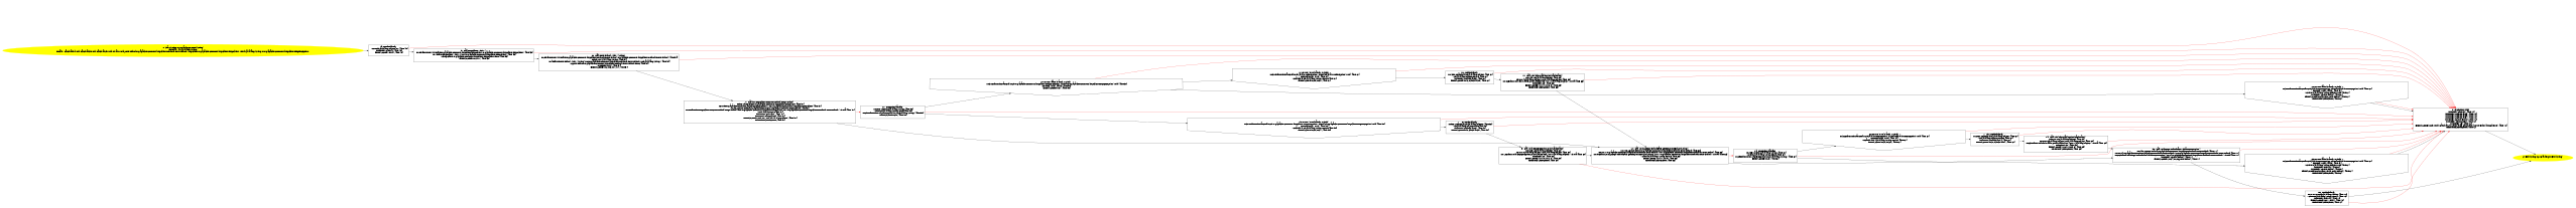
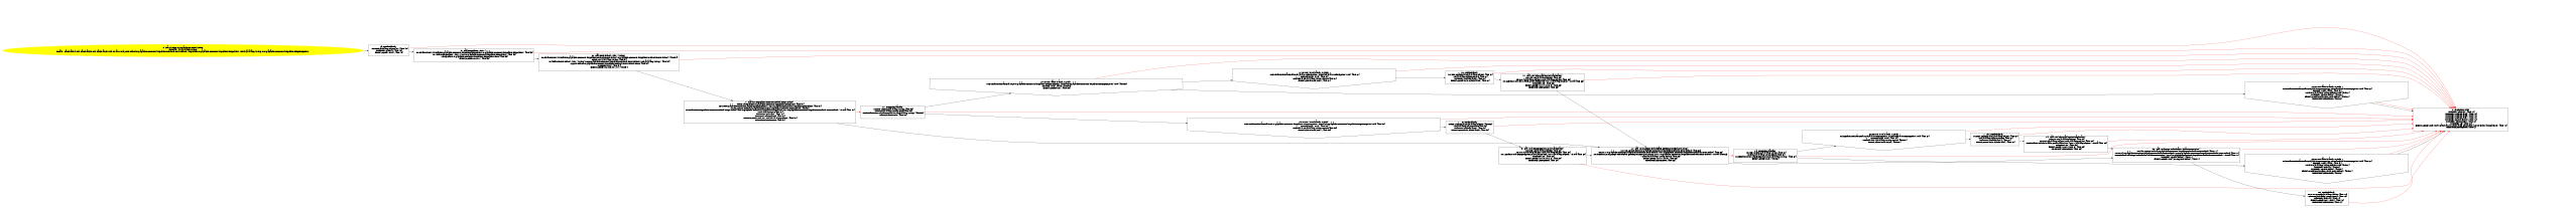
  digraph {
    rankdir=LR
    node [shape=box]
    n1 [color=yellow label="1: Start String ZywCrawler.process(String)\nFormals:  url:java.lang.String*\nLocals:  CatchVar54:void CatchVar39:void CatchVar29:void $irvar0:void postMethod:org.apache.commons.httpclient.methods.PostMethod* httpClient:org.apache.commons.httpclient.HttpClient* result:java.lang.String* e:org.apache.commons.httpclient.HttpException* \n  " style=filled shape=""]
    n2 [label="4:  method_body \n   *&result:java.lang.Object*=\"\" [line 48]\n  NULLIFY(&result); [line 48]\n  EXIT_SCOPE(result); [line 48]\n "]
    n3 [label="3:  exceptions sink \n   NULLIFY(&result); [line 72]\n  NULLIFY(&CatchVar29); [line 72]\n  NULLIFY(&CatchVar39); [line 72]\n  NULLIFY(&CatchVar54); [line 72]\n  NULLIFY(&postMethod); [line 72]\n  NULLIFY(&httpClient); [line 72]\n  NULLIFY(&e); [line 72]\n  EXIT_SCOPE(n$29,result,CatchVar29,CatchVar39,CatchVar54,postMethod,httpClient,e); [line 72]\n  APPLY_ABSTRACTION; [line 72]\n "]
    n4 [label="5:  Call HttpClient.<init>() \n   n$0=_fun___new(sizeof(t=org.apache.commons.httpclient.HttpClient):org.apache.commons.httpclient.HttpClient*) [line 53]\n  n$1=_fun_HttpClient.<init>()(n$0:org.apache.commons.httpclient.HttpClient*) [line 53]\n  *&httpClient:org.apache.commons.httpclient.HttpClient*=n$0 [line 53]\n  EXIT_SCOPE(n$0,n$1); [line 53]\n "]
-   n5 [color=yellow label="2: Exit String ZywCrawler.process(String) \n  " style=filled shape=""]
    n6 [label="6:  Call PostMethod.<init>(String) \n   n$2=_fun___new(sizeof(t=org.apache.commons.httpclient.methods.PostMethod):org.apache.commons.httpclient.methods.PostMethod*) [line 54]\n  n$3=*&url:java.lang.String* [line 54]\n  n$4=_fun_PostMethod.<init>(String)(n$2:org.apache.commons.httpclient.methods.PostMethod*,n$3:java.lang.String*) [line 54]\n  *&postMethod:org.apache.commons.httpclient.methods.PostMethod*=n$2 [line 54]\n  NULLIFY(&url); [line 54]\n  EXIT_SCOPE(n$2,n$3,n$4,url); [line 54]\n "]
    n7 [label="7:  Call int HttpClient.executeMethod(HttpMethod) \n   n$5=*&httpClient:org.apache.commons.httpclient.HttpClient* [line 57]\n  _=*n$5:org.apache.commons.httpclient.HttpClient*(root org.apache.commons.httpclient.HttpClient) [line 57]\n  n$7=*&postMethod:org.apache.commons.httpclient.methods.PostMethod* [line 57]\n  n$8=_fun_int HttpClient.executeMethod(HttpMethod)(n$5:org.apache.commons.httpclient.HttpClient*,n$7:org.apache.commons.httpclient.methods.PostMethod*) virtual [line 57]\n  *&$irvar0:int=n$8 [line 57]\n  NULLIFY(&$irvar0); [line 57]\n  NULLIFY(&httpClient); [line 57]\n  EXIT_SCOPE(_,n$5,n$7,n$8,$irvar0,httpClient); [line 57]\n  APPLY_ABSTRACTION; [line 57]\n "]
    n8 [label="12:  Call String HttpMethodBase.getResponseBodyAsString() \n   n$17=*&postMethod:org.apache.commons.httpclient.methods.PostMethod* [line 66]\n  _=*n$17:org.apache.commons.httpclient.methods.PostMethod*(root org.apache.commons.httpclient.methods.PostMethod) [line 66]\n  n$19=_fun_String HttpMethodBase.getResponseBodyAsString()(n$17:org.apache.commons.httpclient.methods.PostMethod*) virtual [line 66]\n  *&result:java.lang.String*=n$19 [line 66]\n  EXIT_SCOPE(_,n$17,n$19); [line 66]\n  APPLY_ABSTRACTION; [line 66]\n "]
    n9 [label="21:  exception handler \n   n$28=*&return:java.lang.String* [line 58]\n  *&return:java.lang.String*=null [line 58]\n  n$29=_fun___unwrap_exception(n$28:java.lang.String*) [line 58]\n  EXIT_SCOPE(n$28); [line 58]\n "]
    n10 [label="15:  Call void HttpMethodBase.releaseConnection() \n   n$24=*&postMethod:org.apache.commons.httpclient.methods.PostMethod* [line 71]\n  _=*n$24:org.apache.commons.httpclient.methods.PostMethod*(root org.apache.commons.httpclient.methods.PostMethod) [line 71]\n  n$26=_fun_void HttpMethodBase.releaseConnection()(n$24:org.apache.commons.httpclient.methods.PostMethod*) virtual [line 71]\n  NULLIFY(&postMethod); [line 71]\n  EXIT_SCOPE(_,n$24,n$26,postMethod); [line 71]\n "]
    n11 [label="24:  exception handler \n   n$28=*&return:java.lang.String* [line 67]\n  *&return:java.lang.String*=null [line 67]\n  n$29=_fun___unwrap_exception(n$28:java.lang.String*) [line 67]\n  EXIT_SCOPE(n$28); [line 67]\n "]
    n12 [label="19: Prune (true branch, switch) \n   n$31=_fun___instanceof(n$29:org.apache.commons.httpclient.HttpException*,sizeof(t=org.apache.commons.httpclient.HttpException):void) [line 58]\n  PRUNE(n$31, true); [line 58]\n  *&CatchVar29:java.lang.String*=n$29 [line 58]\n  EXIT_SCOPE(n$29,n$31); [line 58]\n " shape=invhouse]
    n13 [label="20: Prune (false branch, switch) \n   n$31=_fun___instanceof(n$29:org.apache.commons.httpclient.HttpException*,sizeof(t=org.apache.commons.httpclient.HttpException):void) [line 58]\n  PRUNE(!n$31, false); [line 58]\n  EXIT_SCOPE(n$31); [line 58]\n " shape=invhouse]
    n14 [label="8:  method_body \n   n$9=*&CatchVar29:java.lang.Object* [line 58]\n  *&e:java.lang.Object*=n$9 [line 58]\n  NULLIFY(&CatchVar29); [line 58]\n  EXIT_SCOPE(n$9,CatchVar29); [line 58]\n "]
    n15 [label="9:  Call void HttpException.printStackTrace() \n   n$10=*&e:java.lang.Object* [line 60]\n  _=*n$10:java.lang.Object*(root java.lang.Object) [line 60]\n  n$12=_fun_void HttpException.printStackTrace()(n$10:java.lang.Object*) virtual [line 60]\n  NULLIFY(&e); [line 60]\n  EXIT_SCOPE(_,n$10,n$12,e); [line 60]\n  APPLY_ABSTRACTION; [line 60]\n "]
    n16 [label="10:  method_body \n   n$13=*&CatchVar39:java.lang.Object* [line 61]\n  *&e:java.lang.Object*=n$13 [line 61]\n  NULLIFY(&CatchVar39); [line 61]\n  EXIT_SCOPE(n$13,CatchVar39); [line 61]\n "]
    n17 [label="11:  Call void Throwable.printStackTrace() \n   n$14=*&e:java.lang.Object* [line 63]\n  _=*n$14:java.lang.Object*(root java.lang.Object) [line 63]\n  n$16=_fun_void Throwable.printStackTrace()(n$14:java.lang.Object*) virtual [line 63]\n  NULLIFY(&e); [line 63]\n  EXIT_SCOPE(_,n$14,n$16,e); [line 63]\n  APPLY_ABSTRACTION; [line 63]\n "]
    n18 [label="16:  method_body \n   n$27=*&result:java.lang.String* [line 72]\n  *&return:java.lang.String*=n$27 [line 72]\n  NULLIFY(&result); [line 72]\n  EXIT_SCOPE(n$27,result); [line 72]\n  APPLY_ABSTRACTION; [line 72]\n "]
    n19 [label="22: Prune (true branch, switch) \n   n$32=_fun___instanceof(n$29:java.io.IOException*,sizeof(t=java.io.IOException):void) [line 67]\n  PRUNE(n$32, true); [line 67]\n  *&CatchVar54:java.lang.String*=n$29 [line 67]\n  EXIT_SCOPE(n$29,n$32); [line 67]\n " shape=invhouse]
    n20 [label="23: Prune (false branch, switch) \n   n$32=_fun___instanceof(n$29:java.io.IOException*,sizeof(t=java.io.IOException):void) [line 67]\n  PRUNE(!n$32, false); [line 67]\n  *&return:java.lang.String*=EXN n$29 [line 67]\n  NULLIFY(&result); [line 67]\n  NULLIFY(&postMethod); [line 67]\n  EXIT_SCOPE(n$29,n$32,result,postMethod); [line 67]\n  APPLY_ABSTRACTION; [line 67]\n " shape=invhouse]
    n21 [label="13:  method_body \n   n$20=*&CatchVar54:java.lang.Object* [line 67]\n  *&e:java.lang.Object*=n$20 [line 67]\n  NULLIFY(&CatchVar54); [line 67]\n  EXIT_SCOPE(n$20,CatchVar54); [line 67]\n "]
    n22 [label="14:  Call void Throwable.printStackTrace() \n   n$21=*&e:java.lang.Object* [line 69]\n  _=*n$21:java.lang.Object*(root java.lang.Object) [line 69]\n  n$23=_fun_void Throwable.printStackTrace()(n$21:java.lang.Object*) virtual [line 69]\n  NULLIFY(&e); [line 69]\n  EXIT_SCOPE(_,n$21,n$23,e); [line 69]\n  APPLY_ABSTRACTION; [line 69]\n "]
    n23 [label="17: Prune (true branch, switch) \n   n$30=_fun___instanceof(n$29:java.io.IOException*,sizeof(t=java.io.IOException):void) [line 61]\n  PRUNE(n$30, true); [line 61]\n  *&CatchVar39:java.lang.String*=n$29 [line 61]\n  EXIT_SCOPE(n$29,n$30); [line 61]\n " shape=invhouse]
    n24 [label="18: Prune (false branch, switch) \n   n$30=_fun___instanceof(n$29:java.io.IOException*,sizeof(t=java.io.IOException):void) [line 61]\n  PRUNE(!n$30, false); [line 61]\n  *&return:java.lang.String*=EXN n$29 [line 61]\n  NULLIFY(&postMethod); [line 61]\n  EXIT_SCOPE(n$29,n$30,postMethod); [line 61]\n  APPLY_ABSTRACTION; [line 61]\n " shape=invhouse]
    n1 -> n2
    n2 -> n3 [color=red]
    n2 -> n4
-   n3 -> n5
    n4 -> n3 [color=red]
    n4 -> n6
    n6 -> n3 [color=red]
    n6 -> n7
    n7 -> n8
    n7 -> n9 [color=red]
    n8 -> n10
    n8 -> n11 [color=red]
    n9 -> n3 [color=red]
    n9 -> n12
    n9 -> n13
    n10 -> n3 [color=red]
    n10 -> n18
    n11 -> n3 [color=red]
    n11 -> n19
    n11 -> n20
    n12 -> n3 [color=red]
    n12 -> n14
    n13 -> n3 [color=red]
    n13 -> n23
    n13 -> n24
    n14 -> n3 [color=red]
    n14 -> n15
    n15 -> n3 [color=red]
    n15 -> n8
    n16 -> n3 [color=red]
    n16 -> n17
    n17 -> n3 [color=red]
    n17 -> n8
    n18 -> n3 [color=red]
-   n18 -> n5
    n19 -> n3 [color=red]
    n19 -> n21
    n20 -> n3
    n20 -> n3 [color=red]
    n21 -> n3 [color=red]
    n21 -> n22
    n22 -> n3 [color=red]
    n22 -> n10
    n23 -> n3 [color=red]
    n23 -> n16
    n24 -> n3
    n24 -> n3 [color=red]
  }
